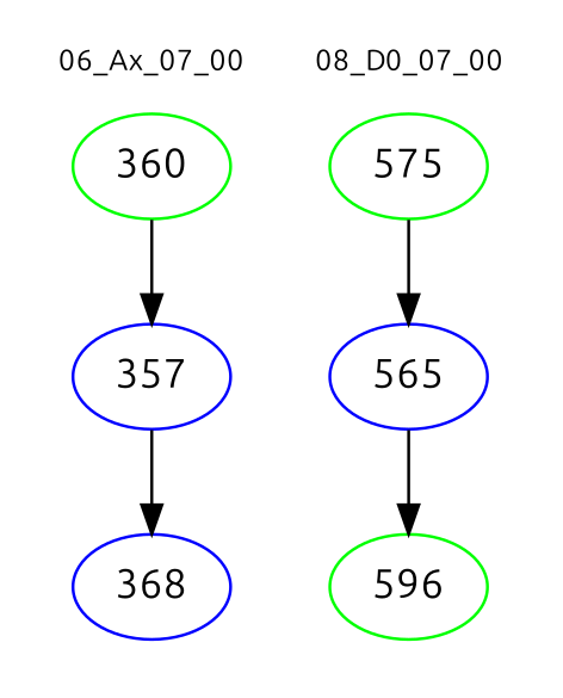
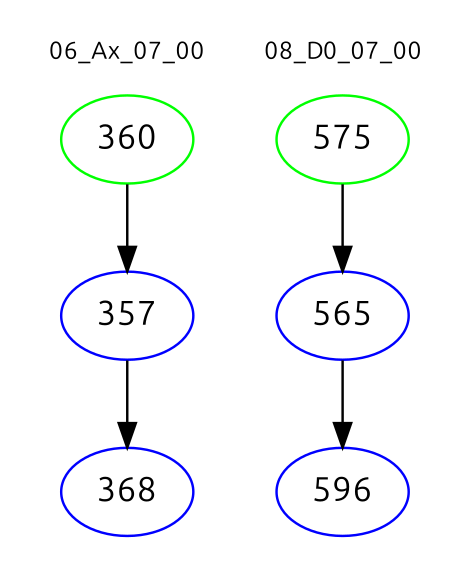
  digraph {
    fontname=Ubuntu
    node [color=blue fontname=Ubuntu]
    edge [color=black fontname=Ubuntu]
    n1 [color=green label=360]
    n2 [label=357]
    n3 [label=368]
    n4 [color=green label=575]
    n5 [label=565]
-   n6 [color=green label=596]
+   n6 [label=596]
    subgraph cluster_1 {
      color=white
      fontsize=10
      label="06_Ax_07_00"
      n1
      n2
      n3
    }
    subgraph cluster_2 {
      color=white
      fontsize=10
      label="08_D0_07_00"
      n4
      n5
      n6
    }
    n1 -> n2
    n2 -> n3
    n4 -> n5
    n5 -> n6
  }
